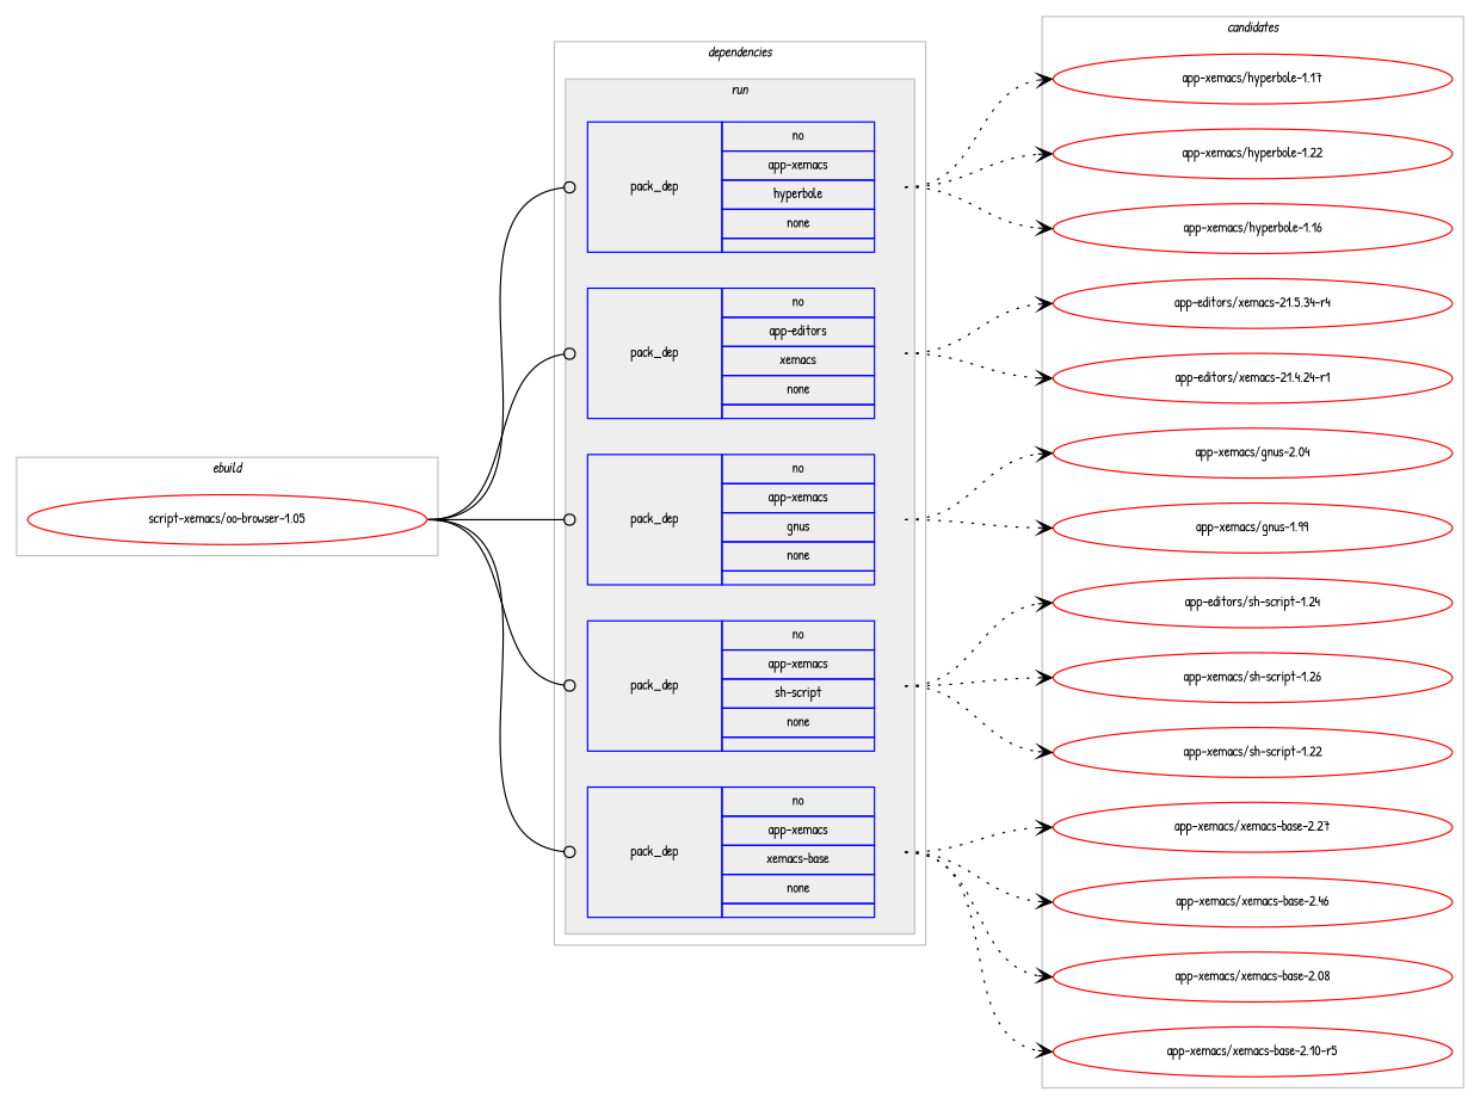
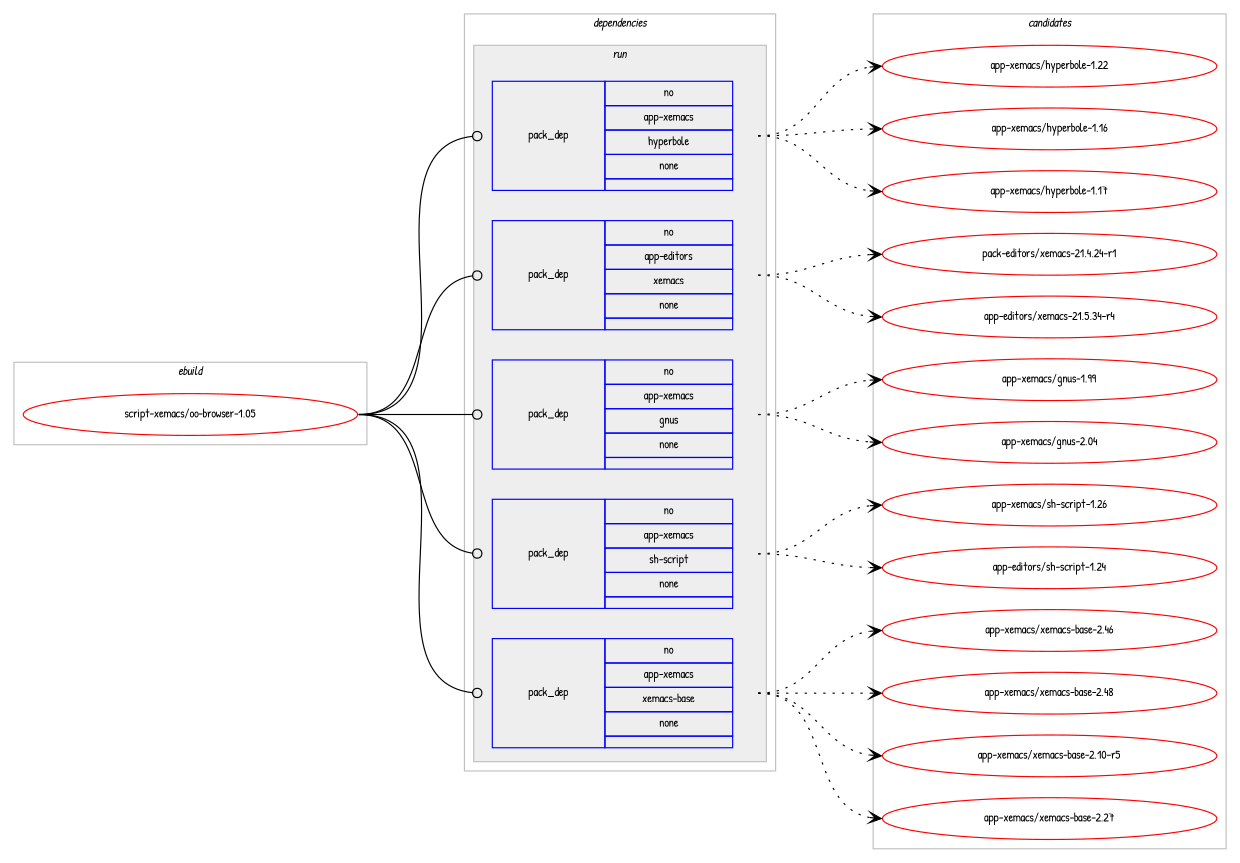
  digraph {
    compound=true
    concentrate=true
    fontname="Patrick Hand"
    fontsize=10
    newrank=true
    rankdir=LR
    ranksep=1.5
    node [color=red fontname="Patrick Hand" fontsize=10]
    edge [arrowhead=vee fontname="Patrick Hand" headport=w style=dotted tailport=e weight=100]
    n1 [label="script-xemacs/oo-browser-1.05" width=4]
    n2 [color=blue label=<<TABLE BORDER="0" CELLBORDER="1" CELLSPACING="0" CELLPADDING="4" WIDTH="220"><TR><TD ROWSPAN="6" CELLPADDING="30">pack_dep</TD></TR><TR><TD WIDTH="110">no</TD></TR><TR><TD>app-xemacs</TD></TR><TR><TD>hyperbole</TD></TR><TR><TD>none</TD></TR><TR><TD></TD></TR></TABLE>> shape=none]
    n3 [color=blue label=<<TABLE BORDER="0" CELLBORDER="1" CELLSPACING="0" CELLPADDING="4" WIDTH="220"><TR><TD ROWSPAN="6" CELLPADDING="30">pack_dep</TD></TR><TR><TD WIDTH="110">no</TD></TR><TR><TD>app-editors</TD></TR><TR><TD>xemacs</TD></TR><TR><TD>none</TD></TR><TR><TD></TD></TR></TABLE>> shape=none]
    n4 [color=blue label=<<TABLE BORDER="0" CELLBORDER="1" CELLSPACING="0" CELLPADDING="4" WIDTH="220"><TR><TD ROWSPAN="6" CELLPADDING="30">pack_dep</TD></TR><TR><TD WIDTH="110">no</TD></TR><TR><TD>app-xemacs</TD></TR><TR><TD>gnus</TD></TR><TR><TD>none</TD></TR><TR><TD></TD></TR></TABLE>> shape=none]
    n5 [color=blue label=<<TABLE BORDER="0" CELLBORDER="1" CELLSPACING="0" CELLPADDING="4" WIDTH="220"><TR><TD ROWSPAN="6" CELLPADDING="30">pack_dep</TD></TR><TR><TD WIDTH="110">no</TD></TR><TR><TD>app-xemacs</TD></TR><TR><TD>sh-script</TD></TR><TR><TD>none</TD></TR><TR><TD></TD></TR></TABLE>> shape=none]
    n6 [color=blue label=<<TABLE BORDER="0" CELLBORDER="1" CELLSPACING="0" CELLPADDING="4" WIDTH="220"><TR><TD ROWSPAN="6" CELLPADDING="30">pack_dep</TD></TR><TR><TD WIDTH="110">no</TD></TR><TR><TD>app-xemacs</TD></TR><TR><TD>xemacs-base</TD></TR><TR><TD>none</TD></TR><TR><TD></TD></TR></TABLE>> shape=none]
-   n7 [label="app-editors/xemacs-21.4.24-r1" width=4]
+   n7 [label="pack-editors/xemacs-21.4.24-r1" width=4]
    n8 [label="app-editors/xemacs-21.5.34-r4" width=4]
    n9 [label="app-xemacs/gnus-1.99" width=4]
    n10 [label="app-xemacs/gnus-2.04" width=4]
    n11 [label="app-xemacs/hyperbole-1.16" width=4]
    n12 [label="app-xemacs/hyperbole-1.17" width=4]
    n13 [label="app-xemacs/hyperbole-1.22" width=4]
-   n14 [label="app-xemacs/sh-script-1.22" width=4]
    n15 [label="app-editors/sh-script-1.24" width=4]
    n16 [label="app-xemacs/sh-script-1.26" width=4]
-   n17 [label="app-xemacs/xemacs-base-2.08" width=4]
+   n17 [label="app-xemacs/xemacs-base-2.48" width=4]
    n18 [label="app-xemacs/xemacs-base-2.10-r5" width=4]
    n19 [label="app-xemacs/xemacs-base-2.27" width=4]
    n20 [label="app-xemacs/xemacs-base-2.46" width=4]
    subgraph cluster_1 {
      color=gray
      label=<<i>ebuild</i>>
      rank=same
      n1
    }
    subgraph cluster_2 {
      color=gray
      label=<<i>dependencies</i>>
      subgraph cluster_3 {
        color=gray
        fillcolor="#eeeeee"
        label=<<i>compile</i>>
        style=filled
      }
      subgraph cluster_4 {
        color=gray
        fillcolor="#eeeeee"
        label=<<i>compile and run</i>>
        style=filled
      }
      subgraph cluster_5 {
        color=gray
        fillcolor="#eeeeee"
        label=<<i>run</i>>
        style=filled
        subgraph sub_6 {
          color=gray
          fillcolor="#eeeeee"
          label=<<i>run</i>>
          style=filled
          n2
        }
        subgraph sub_7 {
          color=gray
          fillcolor="#eeeeee"
          label=<<i>run</i>>
          style=filled
          n3
        }
        subgraph sub_8 {
          color=gray
          fillcolor="#eeeeee"
          label=<<i>run</i>>
          style=filled
          n4
        }
        subgraph sub_9 {
          color=gray
          fillcolor="#eeeeee"
          label=<<i>run</i>>
          style=filled
          n5
        }
        subgraph sub_10 {
          color=gray
          fillcolor="#eeeeee"
          label=<<i>run</i>>
          style=filled
          n6
        }
      }
    }
    subgraph cluster_11 {
      color=gray
      label=<<i>candidates</i>>
      rank=same
      subgraph sub_12 {
        color=black
        label=<<i>candidates</i>>
        nodesep=1
        rank=same
        n7
        n8
      }
      subgraph sub_13 {
        color=black
        label=<<i>candidates</i>>
        nodesep=1
        rank=same
        n9
        n10
      }
      subgraph sub_14 {
        color=black
        label=<<i>candidates</i>>
        nodesep=1
        rank=same
        n11
        n12
        n13
      }
      subgraph sub_15 {
        color=black
        label=<<i>candidates</i>>
        nodesep=1
        rank=same
-       n14
        n15
        n16
      }
      subgraph sub_16 {
        color=black
        label=<<i>candidates</i>>
        nodesep=1
        rank=same
        n17
        n18
        n19
        n20
      }
    }
    n1 -> n2 [arrowhead=odot style=solid weight=20]
    n1 -> n3 [arrowhead=odot style=solid weight=20]
    n1 -> n4 [arrowhead=odot style=solid weight=20]
    n1 -> n5 [arrowhead=odot style=solid weight=20]
    n1 -> n6 [arrowhead=odot style=solid weight=20]
    n2 -> n11
    n2 -> n12
    n2 -> n13
    n3 -> n7
    n3 -> n8
    n4 -> n9
    n4 -> n10
-   n5 -> n14
    n5 -> n15
    n5 -> n16
    n6 -> n17
    n6 -> n18
    n6 -> n19
    n6 -> n20
  }
